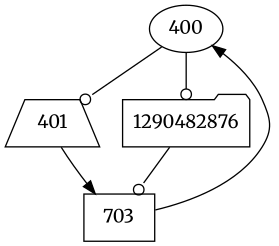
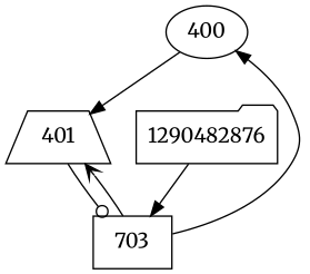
  strict digraph {
    fontname=Merriweather
    node [fontname=Merriweather]
    edge [arrowhead=normal fontname=Merriweather]
    400 [shape=ellipse]
    401 [shape=trapezium]
    1290482876 [shape=folder]
    n4 [label=703 shape=box]
-   400 -> 401 [arrowhead=odot]
-   400 -> 1290482876 [arrowhead=odot]
-   401 -> n4
-   1290482876 -> n4 [arrowhead=odot]
+   400 -> 401
+   401 -> n4 [arrowhead=odot]
+   1290482876 -> n4
    n4 -> 400
+   n4 -> 401 [arrowhead=vee]
  }
